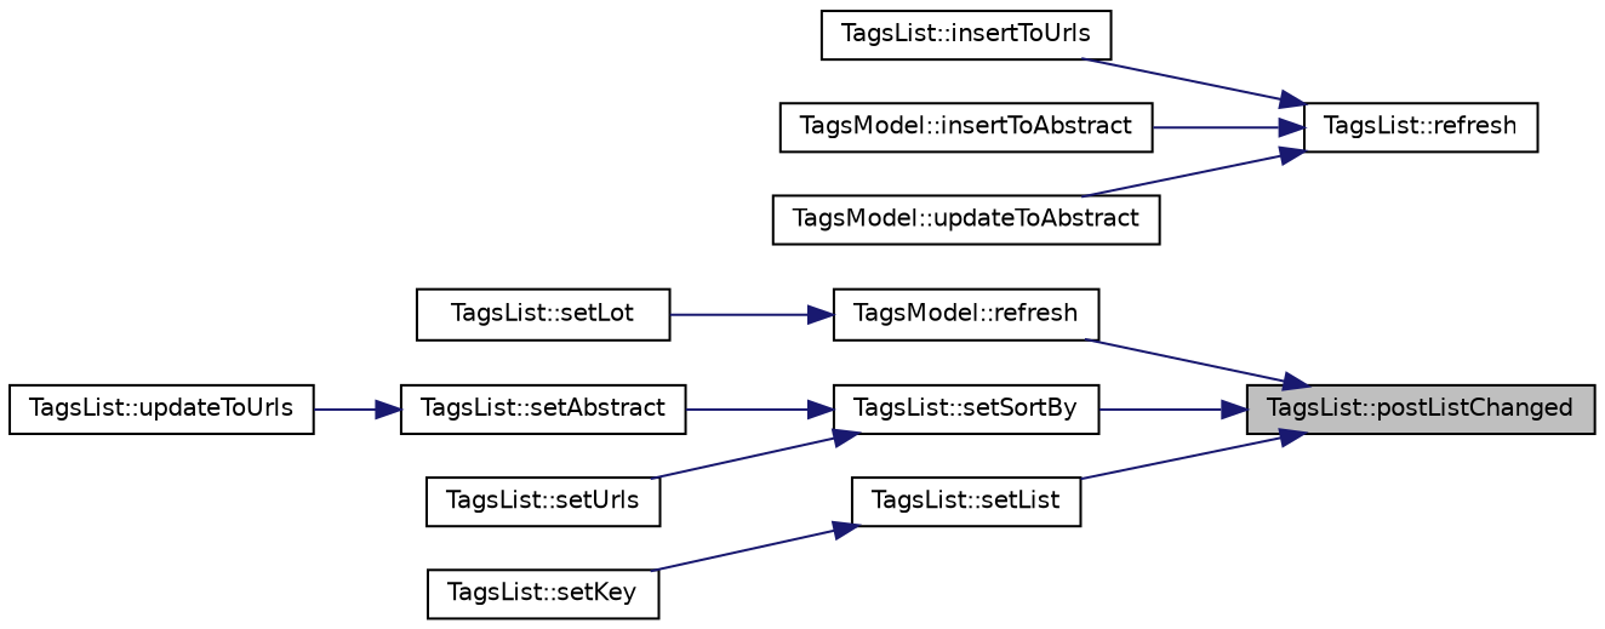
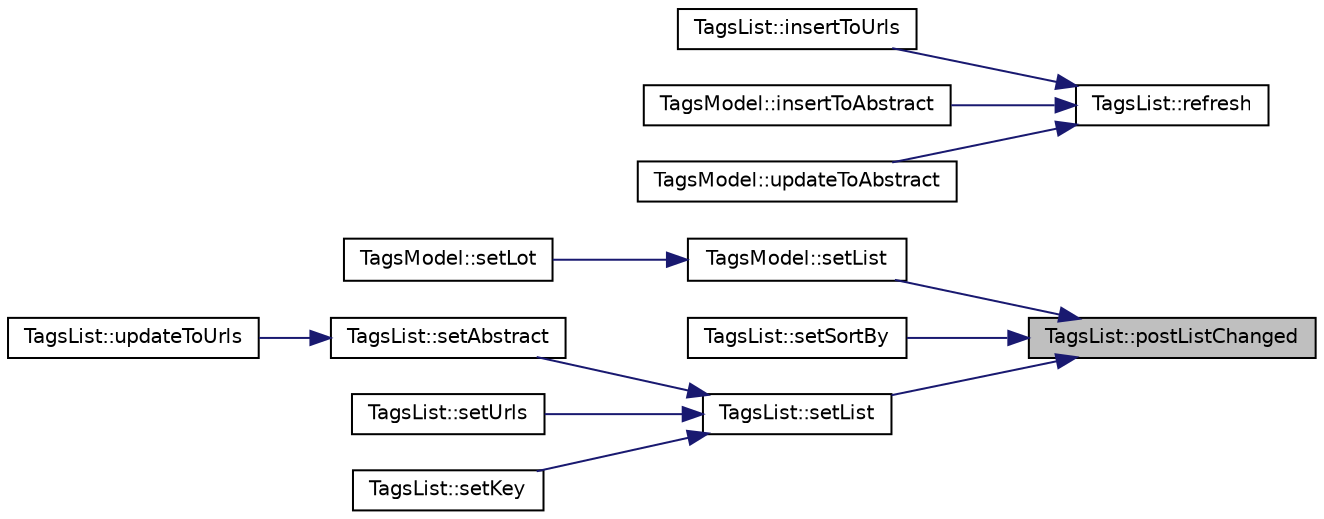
  digraph {
    rankdir=RL
    node [color=black fillcolor=white fontname=Helvetica fontsize=10 shape=record style=filled]
    edge [color=midnightblue dir=back fontname=Helvetica fontsize=10 labelfontname=Helvetica labelfontsize=10 style=solid]
    n1 [fillcolor=grey75 fontcolor=black height=0.2 label="TagsList::postListChanged" width=0.4]
-   n2 [height=0.2 label="TagsModel::refresh" width=0.4]
+   n2 [height=0.2 label="TagsModel::setList" width=0.4]
    n3 [height=0.2 label="TagsList::setList" width=0.4]
    n4 [height=0.2 label="TagsList::setSortBy" width=0.4]
-   n5 [height=0.2 label="TagsList::setLot" width=0.4]
+   n5 [height=0.2 label="TagsModel::setLot" width=0.4]
    n6 [height=0.2 label="TagsList::setAbstract" width=0.4]
    n7 [height=0.2 label="TagsList::setKey" width=0.4]
    n8 [height=0.2 label="TagsList::setUrls" width=0.4]
    n9 [height=0.2 label="TagsList::refresh" width=0.4]
    n10 [height=0.2 label="TagsList::insertToUrls" width=0.4]
    n11 [height=0.2 label="TagsModel::insertToAbstract" width=0.4]
    n12 [height=0.2 label="TagsModel::updateToAbstract" width=0.4]
    n13 [height=0.2 label="TagsList::updateToUrls" width=0.4]
    n1 -> n2
    n1 -> n3
    n1 -> n4
    n2 -> n5
-   n4 -> n6
+   n3 -> n6
    n3 -> n7
-   n4 -> n8
+   n3 -> n8
    n6 -> n13
    n9 -> n10
    n9 -> n11
    n9 -> n12
  }
